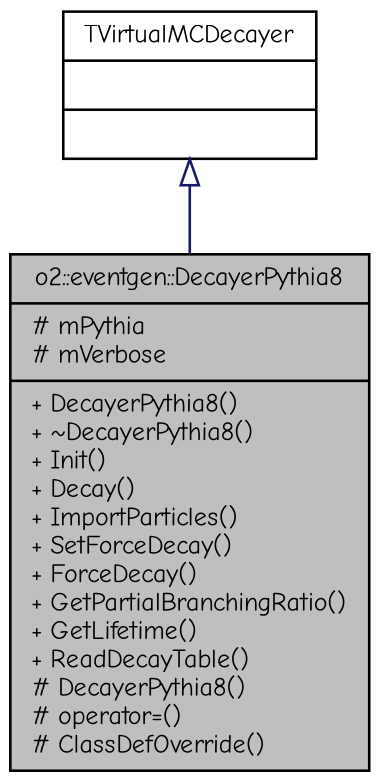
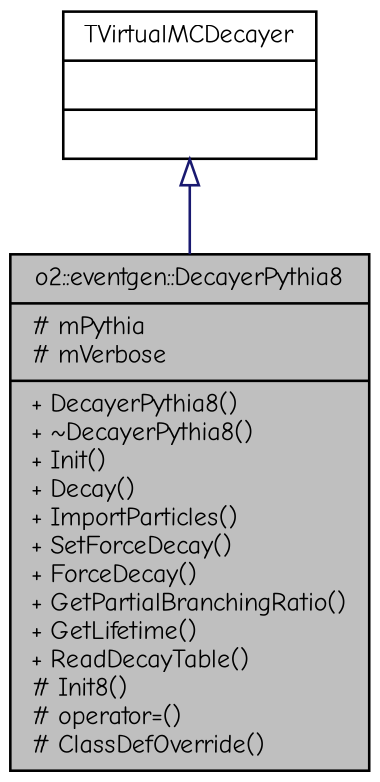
  digraph {
    fontname="Comic Neue"
    node [color=black fontname="Comic Neue" fontsize=10 shape=record]
-   n1 [fillcolor=grey75 fontcolor=black height=0.2 label="{o2::eventgen::DecayerPythia8\n|# mPythia\l# mVerbose\l|+ DecayerPythia8()\l+ ~DecayerPythia8()\l+ Init()\l+ Decay()\l+ ImportParticles()\l+ SetForceDecay()\l+ ForceDecay()\l+ GetPartialBranchingRatio()\l+ GetLifetime()\l+ ReadDecayTable()\l# DecayerPythia8()\l# operator=()\l# ClassDefOverride()\l}" style=filled width=0.4]
+   n1 [fillcolor=grey75 fontcolor=black height=0.2 label="{o2::eventgen::DecayerPythia8\n|# mPythia\l# mVerbose\l|+ DecayerPythia8()\l+ ~DecayerPythia8()\l+ Init()\l+ Decay()\l+ ImportParticles()\l+ SetForceDecay()\l+ ForceDecay()\l+ GetPartialBranchingRatio()\l+ GetLifetime()\l+ ReadDecayTable()\l# Init8()\l# operator=()\l# ClassDefOverride()\l}" style=filled width=0.4]
    n2 [height=0.2 label="{TVirtualMCDecayer\n||}" width=0.4]
    n2 -> n1 [arrowtail=onormal color=midnightblue dir=back fontname="Comic Neue" fontsize=10 labelfontname=Helvetica labelfontsize=10 style=solid]
  }
